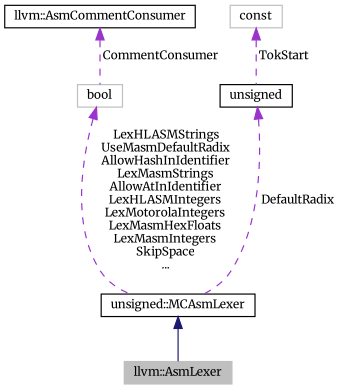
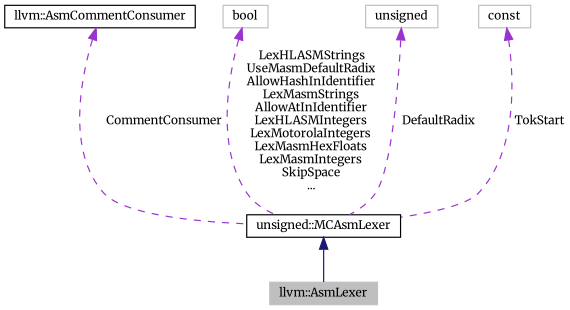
  digraph {
    fontname=Merriweather
    node [color=grey75 fontname=Merriweather fontsize=10 shape=record]
    edge [color=darkorchid3 dir=back fontname=Merriweather fontsize=10 labelfontname=Helvetica labelfontsize=10 style=dashed]
    n1 [fillcolor=grey75 fontcolor=black height=0.2 label="llvm::AsmLexer" style=filled width=0.4]
    n2 [color=black height=0.2 label="unsigned::MCAsmLexer" width=0.4]
    n3 [color=black height=0.2 label="llvm::AsmCommentConsumer" width=0.4]
    n4 [height=0.2 label=bool width=0.4]
-   n5 [color=black height=0.2 label=unsigned width=0.4]
+   n5 [height=0.2 label=unsigned width=0.4]
    n6 [height=0.2 label=const width=0.4]
    n2 -> n1 [color=midnightblue style=solid]
-   n3 -> n4 [label=" CommentConsumer"]
+   n3 -> n2 [label=" CommentConsumer"]
    n4 -> n2 [label=" LexHLASMStrings\nUseMasmDefaultRadix\nAllowHashInIdentifier\nLexMasmStrings\nAllowAtInIdentifier\nLexHLASMIntegers\nLexMotorolaIntegers\nLexMasmHexFloats\nLexMasmIntegers\nSkipSpace\n..."]
    n5 -> n2 [label=" DefaultRadix"]
-   n6 -> n5 [label=" TokStart"]
+   n6 -> n2 [label=" TokStart"]
  }
